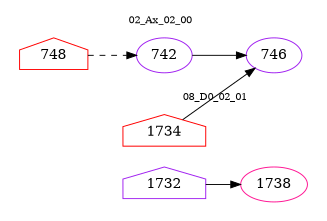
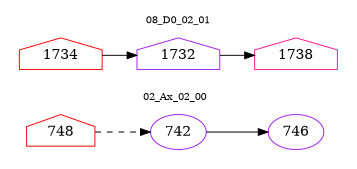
  digraph {
    rankdir=LR
    node [color=purple shape=house]
    edge [color=black style=solid]
    n1 [color=red label=748]
    n2 [label=742 shape=ellipse]
    n3 [label=746 shape=ellipse]
    n4 [color=red label=1734]
    n5 [label=1732]
-   n6 [color=deeppink label=1738 shape=ellipse]
+   n6 [color=deeppink label=1738]
    subgraph cluster_1 {
      color=white
      fontsize=10
      label="02_Ax_02_00"
      n1
      n2
      n3
    }
    subgraph cluster_2 {
      color=white
      fontsize=10
      label="08_D0_02_01"
      n4
      n5
      n6
    }
    n1 -> n2 [style=dashed]
    n2 -> n3
-   n4 -> n3
+   n4 -> n5
    n5 -> n6
  }
